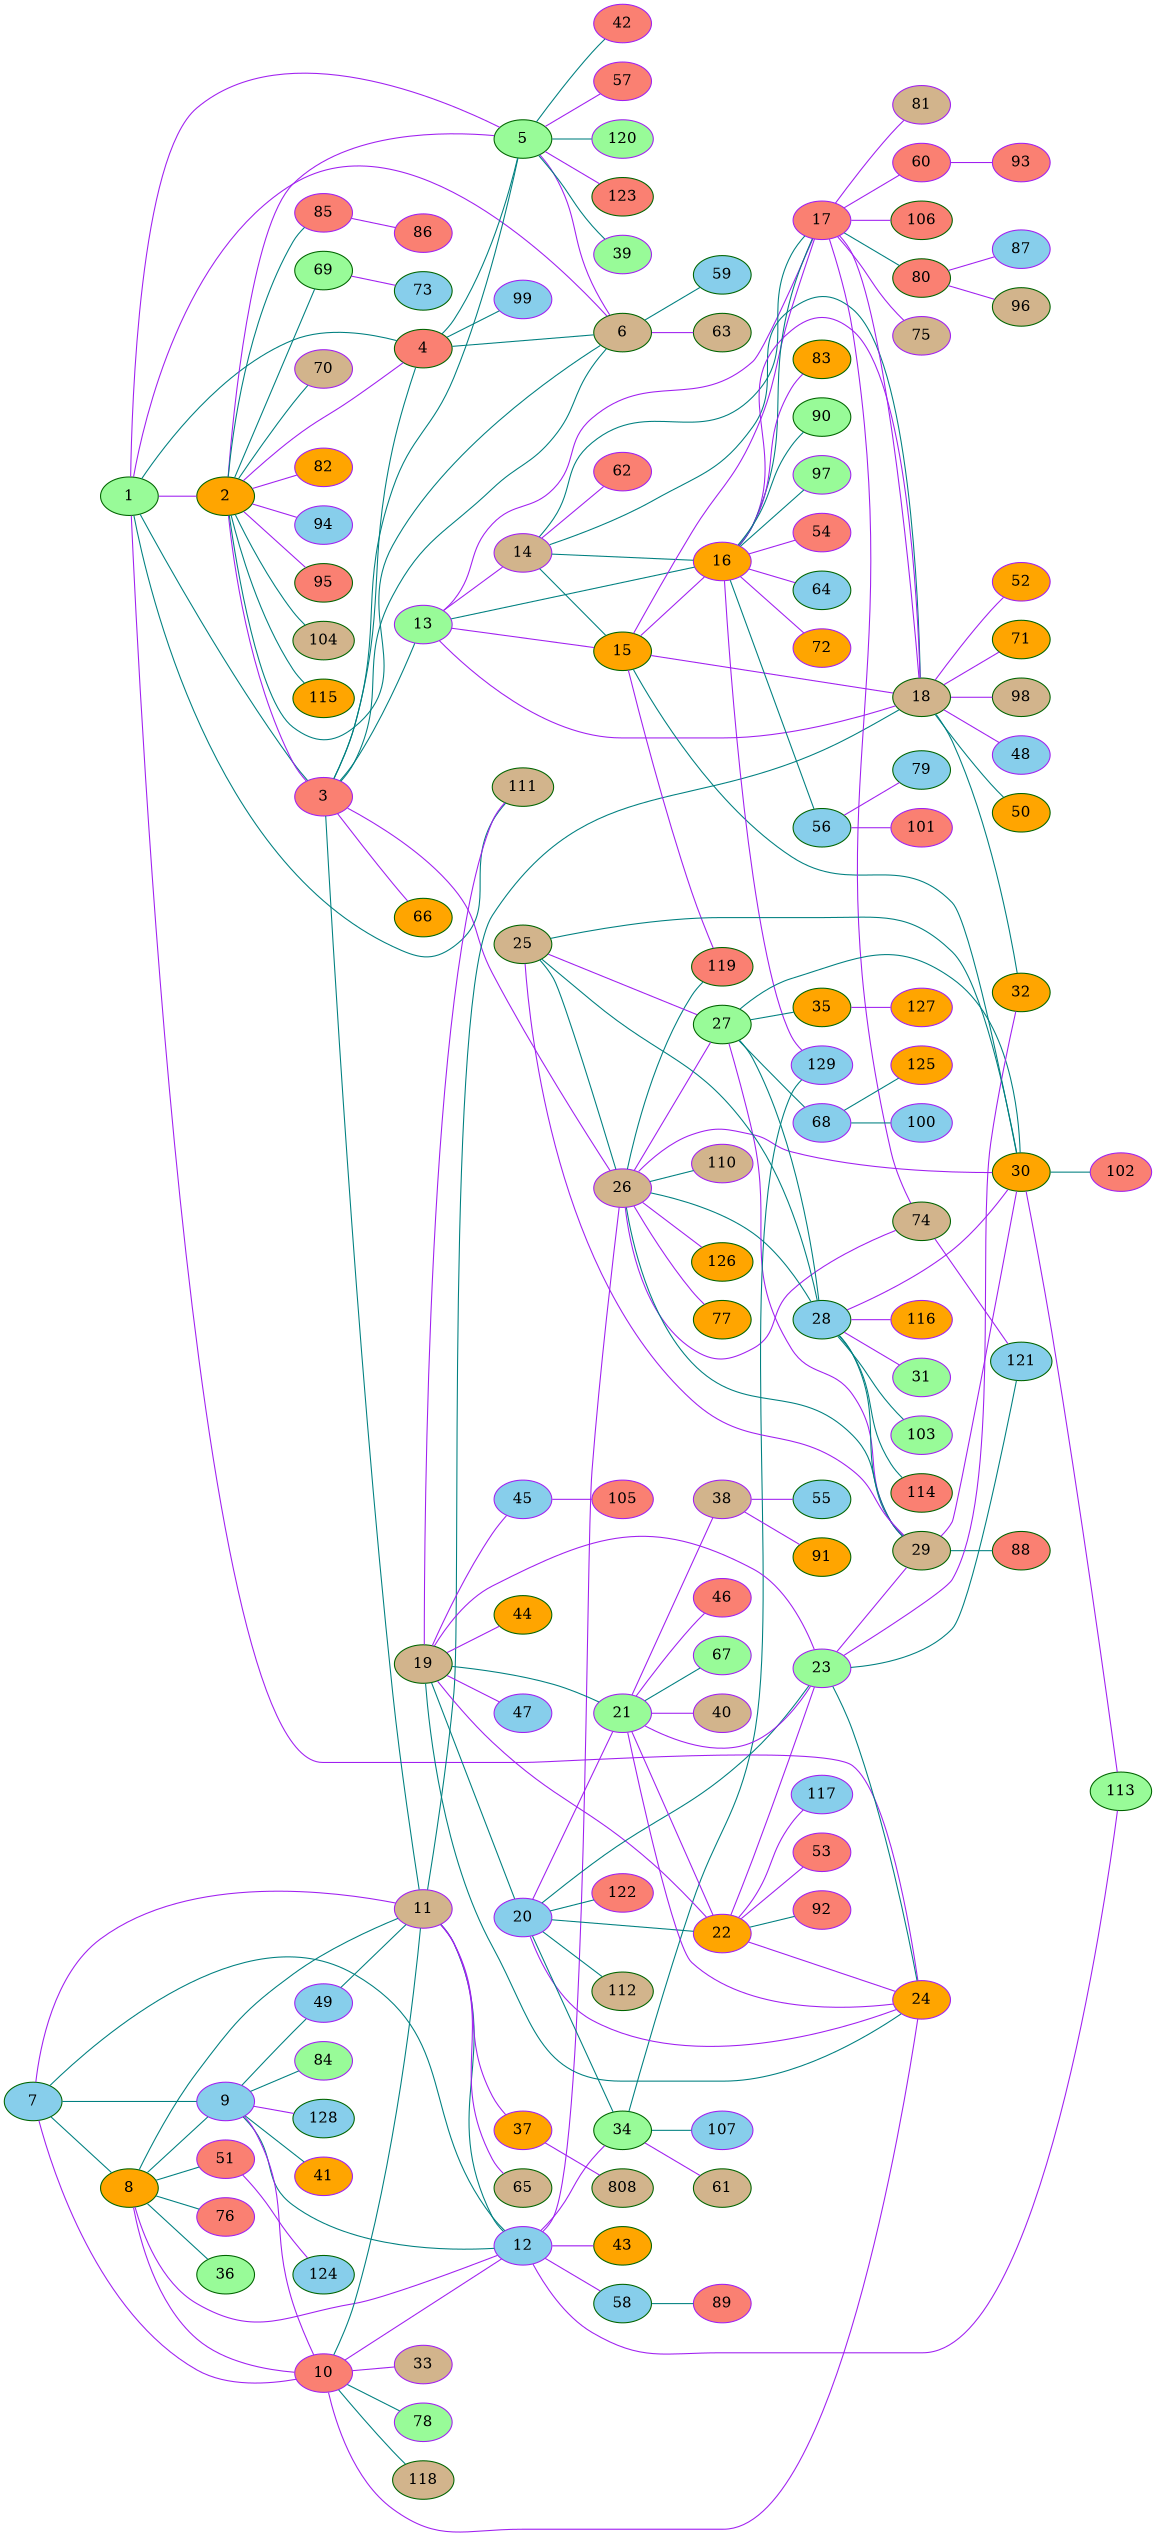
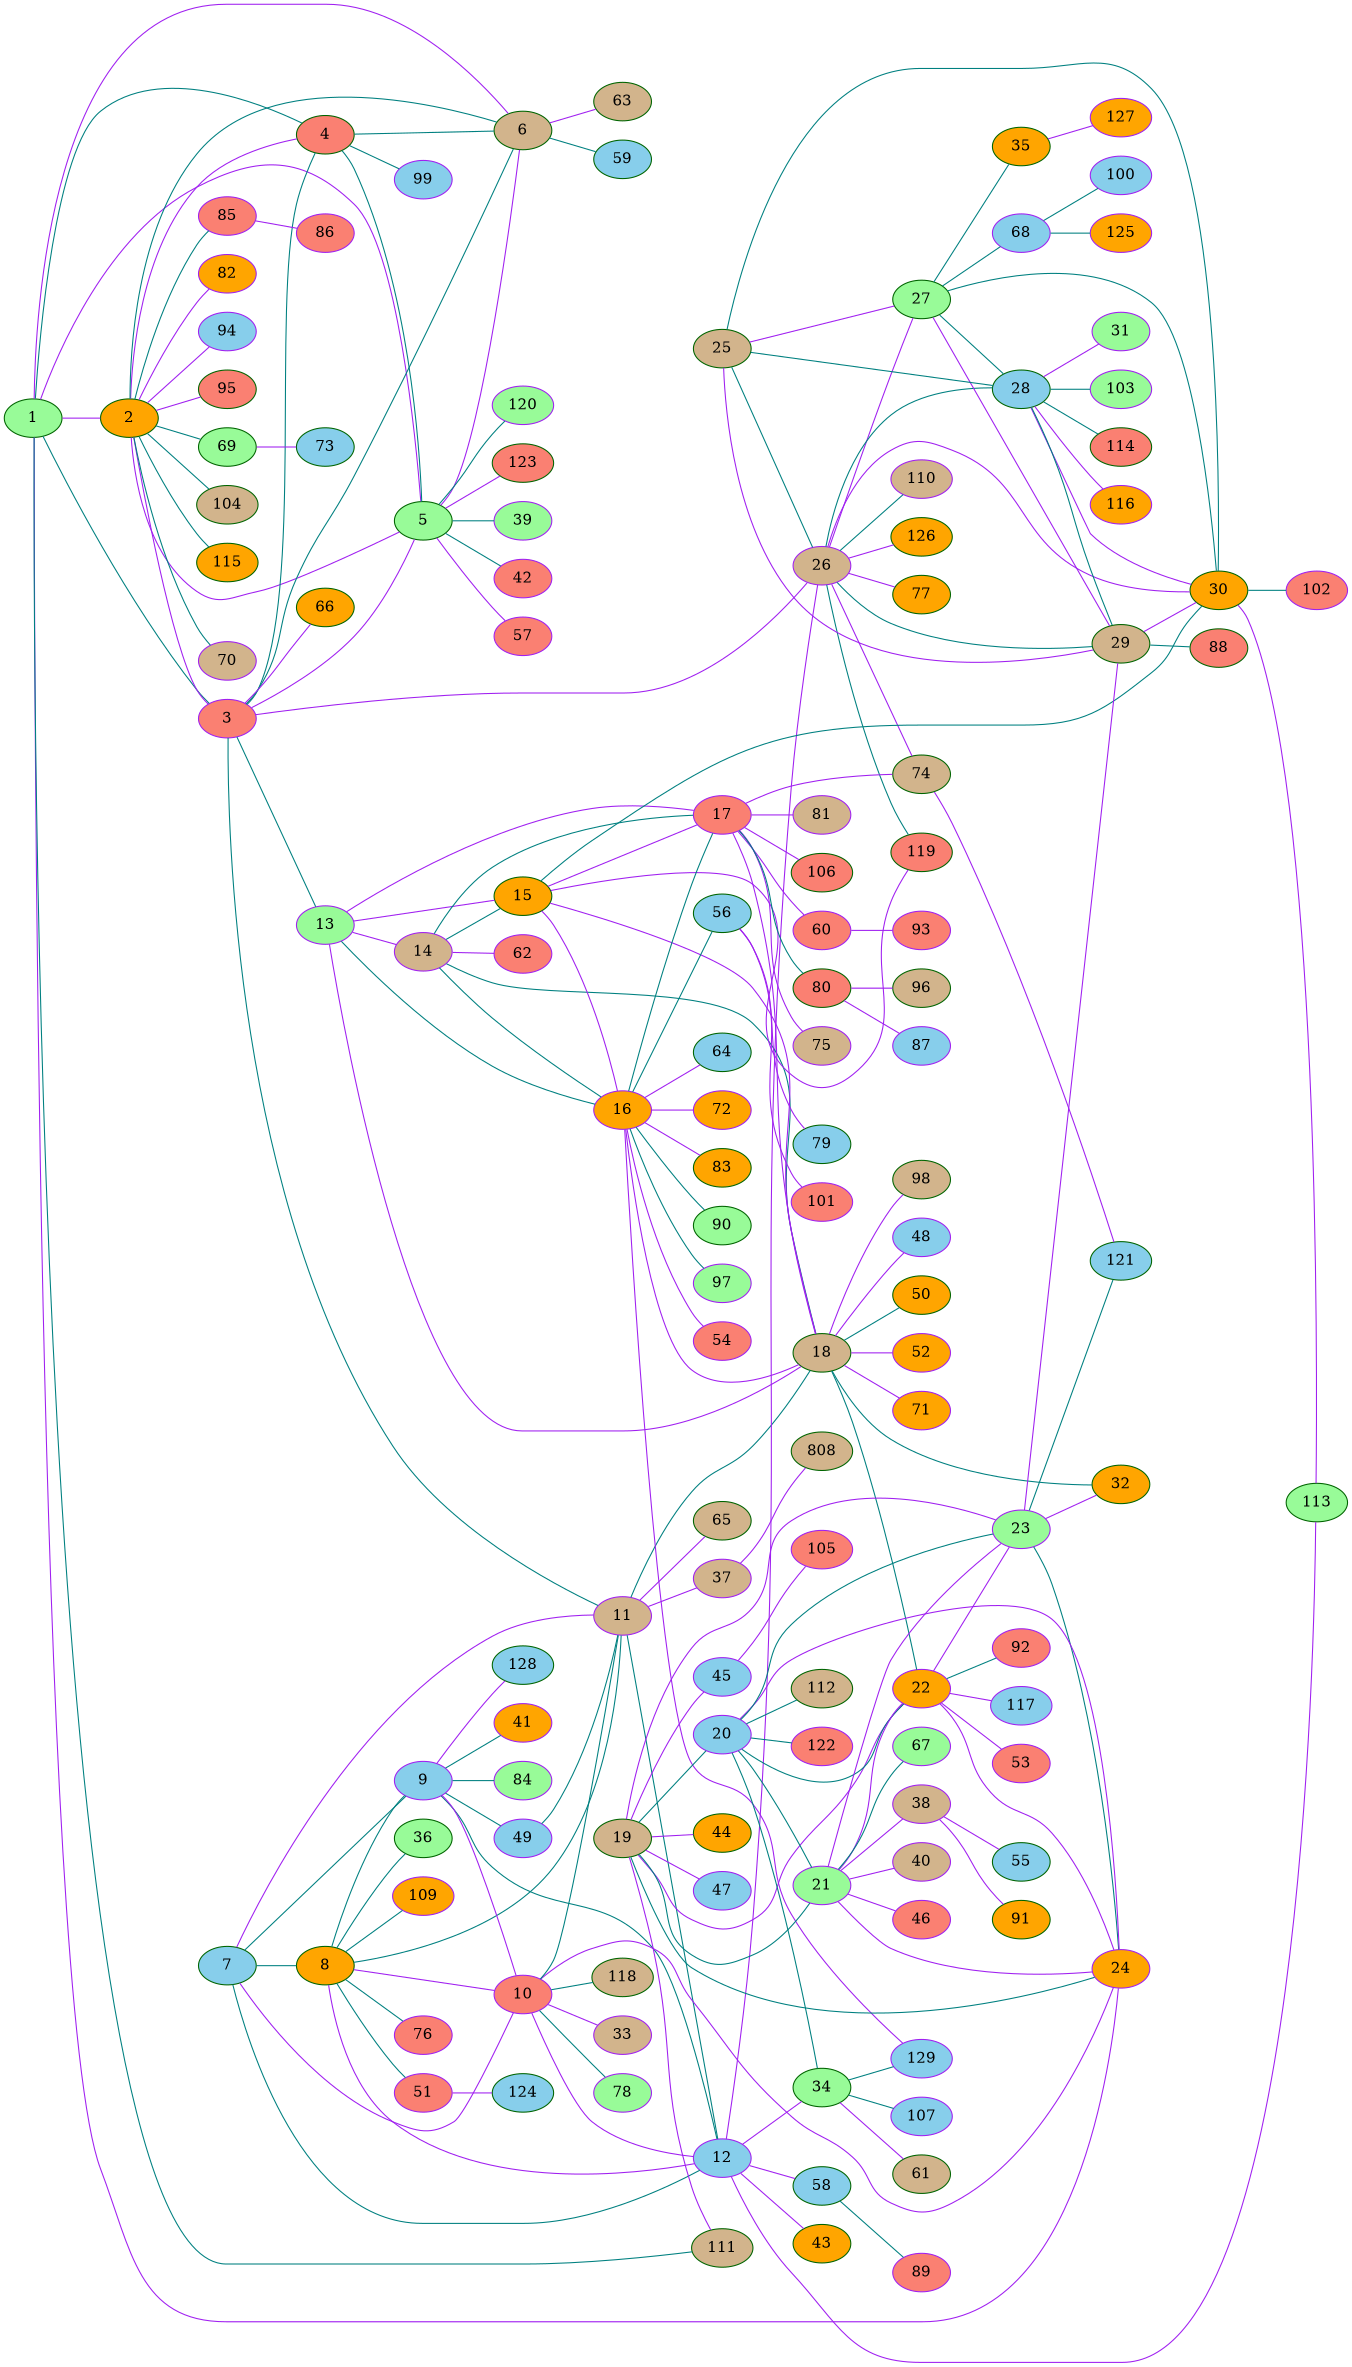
  graph {
    rankdir=LR
    node [color=purple fillcolor=salmon style=filled]
    edge [color=purple]
    1 [color=darkgreen fillcolor=palegreen]
    2 [color=darkgreen fillcolor=orange]
    3
    4 [color=darkgreen]
    5 [color=darkgreen fillcolor=palegreen]
    6 [color=darkgreen fillcolor=tan]
    24 [fillcolor=orange]
    111 [color=darkgreen fillcolor=tan]
    69 [color=darkgreen fillcolor=palegreen]
    70 [fillcolor=tan]
    82 [fillcolor=orange]
    85
    94 [fillcolor=skyblue]
    95 [color=darkgreen]
    104 [color=darkgreen fillcolor=tan]
    115 [color=darkgreen fillcolor=orange]
    11 [fillcolor=tan]
    13 [fillcolor=palegreen]
    26 [fillcolor=tan]
    66 [color=darkgreen fillcolor=orange]
    99 [fillcolor=skyblue]
    39 [fillcolor=palegreen]
    42
    57
    120 [fillcolor=palegreen]
    123 [color=darkgreen]
    59 [color=darkgreen fillcolor=skyblue]
    63 [color=darkgreen fillcolor=tan]
    73 [color=darkgreen fillcolor=skyblue]
    86
    12 [fillcolor=skyblue]
    18 [color=darkgreen fillcolor=tan]
-   37 [fillcolor=orange]
+   37 [fillcolor=tan]
    65 [color=darkgreen fillcolor=tan]
    14 [fillcolor=tan]
    15 [color=darkgreen fillcolor=orange]
    16 [fillcolor=orange]
    17
    30 [color=darkgreen fillcolor=orange]
    119 [color=darkgreen]
    74 [color=darkgreen fillcolor=tan]
    29 [color=darkgreen fillcolor=tan]
    27 [color=darkgreen fillcolor=palegreen]
    28 [color=darkgreen fillcolor=skyblue]
    77 [color=darkgreen fillcolor=orange]
    110 [fillcolor=tan]
    126 [color=darkgreen fillcolor=orange]
    7 [color=darkgreen fillcolor=skyblue]
    8 [color=darkgreen fillcolor=orange]
    9 [fillcolor=skyblue]
    10
    36 [color=darkgreen fillcolor=palegreen]
    51
    76
+   109 [fillcolor=orange]
    41 [fillcolor=orange]
    49 [fillcolor=skyblue]
    84 [fillcolor=palegreen]
    128 [color=darkgreen fillcolor=skyblue]
    33 [fillcolor=tan]
    78 [fillcolor=palegreen]
    118 [color=darkgreen fillcolor=tan]
    34 [color=darkgreen fillcolor=palegreen]
    43 [color=darkgreen fillcolor=orange]
    58 [color=darkgreen fillcolor=skyblue]
    113 [color=darkgreen fillcolor=palegreen]
    124 [color=darkgreen fillcolor=skyblue]
    22 [fillcolor=orange]
    32 [color=darkgreen fillcolor=orange]
    48 [fillcolor=skyblue]
    50 [color=darkgreen fillcolor=orange]
    52 [fillcolor=orange]
-   71 [color=darkgreen fillcolor=orange]
+   71 [fillcolor=orange]
    98 [color=darkgreen fillcolor=tan]
    n75 [color=darkgreen fillcolor=tan label=808]
    129 [fillcolor=skyblue]
    61 [color=darkgreen fillcolor=tan]
    107 [fillcolor=skyblue]
    89
    62
    54
    56 [color=darkgreen fillcolor=skyblue]
    64 [color=darkgreen fillcolor=skyblue]
    72 [fillcolor=orange]
    83 [color=darkgreen fillcolor=orange]
    90 [color=darkgreen fillcolor=palegreen]
    97 [fillcolor=palegreen]
    60
    75 [fillcolor=tan]
    80 [color=darkgreen]
    81 [fillcolor=tan]
    106 [color=darkgreen]
    102
    79 [color=darkgreen fillcolor=skyblue]
    101
    93
    121 [color=darkgreen fillcolor=skyblue]
    87 [fillcolor=skyblue]
    96 [color=darkgreen fillcolor=tan]
    23 [fillcolor=palegreen]
    53
    92
    117 [fillcolor=skyblue]
    19 [color=darkgreen fillcolor=tan]
    20 [fillcolor=skyblue]
    21 [fillcolor=palegreen]
    44 [color=darkgreen fillcolor=orange]
    45 [fillcolor=skyblue]
    47 [fillcolor=skyblue]
    112 [color=darkgreen fillcolor=tan]
    122
    38 [fillcolor=tan]
    40 [fillcolor=tan]
    46
    67 [fillcolor=palegreen]
    105
    55 [color=darkgreen fillcolor=skyblue]
    91 [color=darkgreen fillcolor=orange]
    88 [color=darkgreen]
    25 [color=darkgreen fillcolor=tan]
    35 [color=darkgreen fillcolor=orange]
    68 [fillcolor=skyblue]
    31 [fillcolor=palegreen]
    103 [fillcolor=palegreen]
    114 [color=darkgreen]
    116 [fillcolor=orange]
    127 [fillcolor=orange]
    100 [fillcolor=skyblue]
    125 [fillcolor=orange]
    1 -- 2
    1 -- 3 [color=teal]
    1 -- 4 [color=teal]
    1 -- 5
    1 -- 6
    1 -- 24
    1 -- 111 [color=teal]
    2 -- 3
    2 -- 4
    2 -- 5
    2 -- 6 [color=teal]
    2 -- 69 [color=teal]
    2 -- 70 [color=teal]
    2 -- 82
    2 -- 85 [color=teal]
    2 -- 94
    2 -- 95
    2 -- 104 [color=teal]
    2 -- 115 [color=teal]
    3 -- 4 [color=teal]
-   3 -- 5 [color=teal]
+   3 -- 5
    3 -- 6 [color=teal]
    3 -- 11 [color=teal]
    3 -- 13 [color=teal]
    3 -- 26
    3 -- 66
    4 -- 5 [color=teal]
    4 -- 6 [color=teal]
    4 -- 99 [color=teal]
    5 -- 6
    5 -- 39 [color=teal]
    5 -- 42 [color=teal]
    5 -- 57
    5 -- 120 [color=teal]
    5 -- 123
    6 -- 59 [color=teal]
    6 -- 63
    69 -- 73
    85 -- 86
    11 -- 12 [color=teal]
    11 -- 18 [color=teal]
    11 -- 37
    11 -- 65
    13 -- 18
    13 -- 14
    13 -- 15
    13 -- 16 [color=teal]
    13 -- 17
    26 -- 30
    26 -- 119 [color=teal]
    26 -- 74
    26 -- 29 [color=teal]
    26 -- 27
    26 -- 28 [color=teal]
    26 -- 77
    26 -- 110 [color=teal]
    26 -- 126
    12 -- 26
    12 -- 34
    12 -- 43
    12 -- 58
    12 -- 113
+   18 -- 22 [color=teal]
    18 -- 32 [color=teal]
    18 -- 48
    18 -- 50 [color=teal]
    18 -- 52
    18 -- 71
    18 -- 98
    37 -- n75
    14 -- 18 [color=teal]
    14 -- 15 [color=teal]
    14 -- 16 [color=teal]
    14 -- 17 [color=teal]
    14 -- 62
    15 -- 18
    15 -- 16
    15 -- 17
    15 -- 30 [color=teal]
    15 -- 119
    16 -- 18
    16 -- 17 [color=teal]
    16 -- 129
    16 -- 54
    16 -- 56 [color=teal]
    16 -- 64
    16 -- 72
    16 -- 83
    16 -- 90 [color=teal]
    16 -- 97 [color=teal]
    17 -- 18
    17 -- 74
    17 -- 60
    17 -- 75
    17 -- 80 [color=teal]
    17 -- 81
    17 -- 106
    30 -- 113
    30 -- 102 [color=teal]
    74 -- 121
    29 -- 30
    29 -- 88 [color=teal]
    27 -- 30 [color=teal]
    27 -- 29
    27 -- 28 [color=teal]
    27 -- 35 [color=teal]
    27 -- 68 [color=teal]
    28 -- 30
    28 -- 29 [color=teal]
    28 -- 31
    28 -- 103 [color=teal]
    28 -- 114 [color=teal]
    28 -- 116
    7 -- 11
    7 -- 12 [color=teal]
    7 -- 8 [color=teal]
    7 -- 9 [color=teal]
    7 -- 10
    8 -- 11 [color=teal]
    8 -- 12
    8 -- 9 [color=teal]
    8 -- 10
    8 -- 36 [color=teal]
    8 -- 51 [color=teal]
    8 -- 76 [color=teal]
+   8 -- 109 [color=teal]
    9 -- 12 [color=teal]
    9 -- 10
    9 -- 41 [color=teal]
    9 -- 49 [color=teal]
    9 -- 84 [color=teal]
    9 -- 128
    10 -- 24
    10 -- 11 [color=teal]
    10 -- 12
    10 -- 33
    10 -- 78 [color=teal]
    10 -- 118 [color=teal]
    51 -- 124
    49 -- 11 [color=teal]
    34 -- 129 [color=teal]
    34 -- 61
    34 -- 107 [color=teal]
    58 -- 89 [color=teal]
    22 -- 24
    22 -- 23
    22 -- 53
    22 -- 92 [color=teal]
    22 -- 117
    56 -- 79
    56 -- 101
    60 -- 93
    80 -- 87
    80 -- 96
    23 -- 24 [color=teal]
    23 -- 29
    23 -- 32
    23 -- 121 [color=teal]
    19 -- 24 [color=teal]
    19 -- 111
    19 -- 22
    19 -- 23
    19 -- 20 [color=teal]
    19 -- 21 [color=teal]
    19 -- 44
    19 -- 45
    19 -- 47
    20 -- 24
    20 -- 34 [color=teal]
    20 -- 22 [color=teal]
    20 -- 23 [color=teal]
-   20 -- 21
+   20 -- 21 [color=teal]
    20 -- 112 [color=teal]
    20 -- 122 [color=teal]
    21 -- 24
    21 -- 22
    21 -- 23
    21 -- 38
    21 -- 40
    21 -- 46
    21 -- 67 [color=teal]
    45 -- 105
    38 -- 55
    38 -- 91
    25 -- 26 [color=teal]
    25 -- 30 [color=teal]
    25 -- 29
    25 -- 27
    25 -- 28 [color=teal]
    35 -- 127
    68 -- 100 [color=teal]
    68 -- 125 [color=teal]
  }
